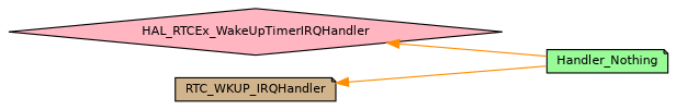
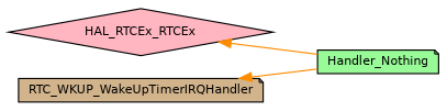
  digraph {
    rankdir=LR
    node [color=black fontname=Helvetica fontsize=10 shape=note style=filled]
    edge [color=darkorange dir=back fontname=Helvetica fontsize=10 labelfontname=Helvetica labelfontsize=10 style=solid]
-   n1 [fillcolor=lightpink fontcolor=black height=0.2 label=HAL_RTCEx_WakeUpTimerIRQHandler shape=diamond width=0.4]
+   n1 [fillcolor=lightpink fontcolor=black height=0.2 label=HAL_RTCEx_RTCEx shape=diamond width=0.4]
    n2 [fillcolor=palegreen height=0.2 label=Handler_Nothing width=0.4]
-   n3 [fillcolor=tan height=0.2 label=RTC_WKUP_IRQHandler width=0.4]
+   n3 [fillcolor=tan height=0.2 label=RTC_WKUP_WakeUpTimerIRQHandler width=0.4]
    n1 -> n2
    n3 -> n2
  }
